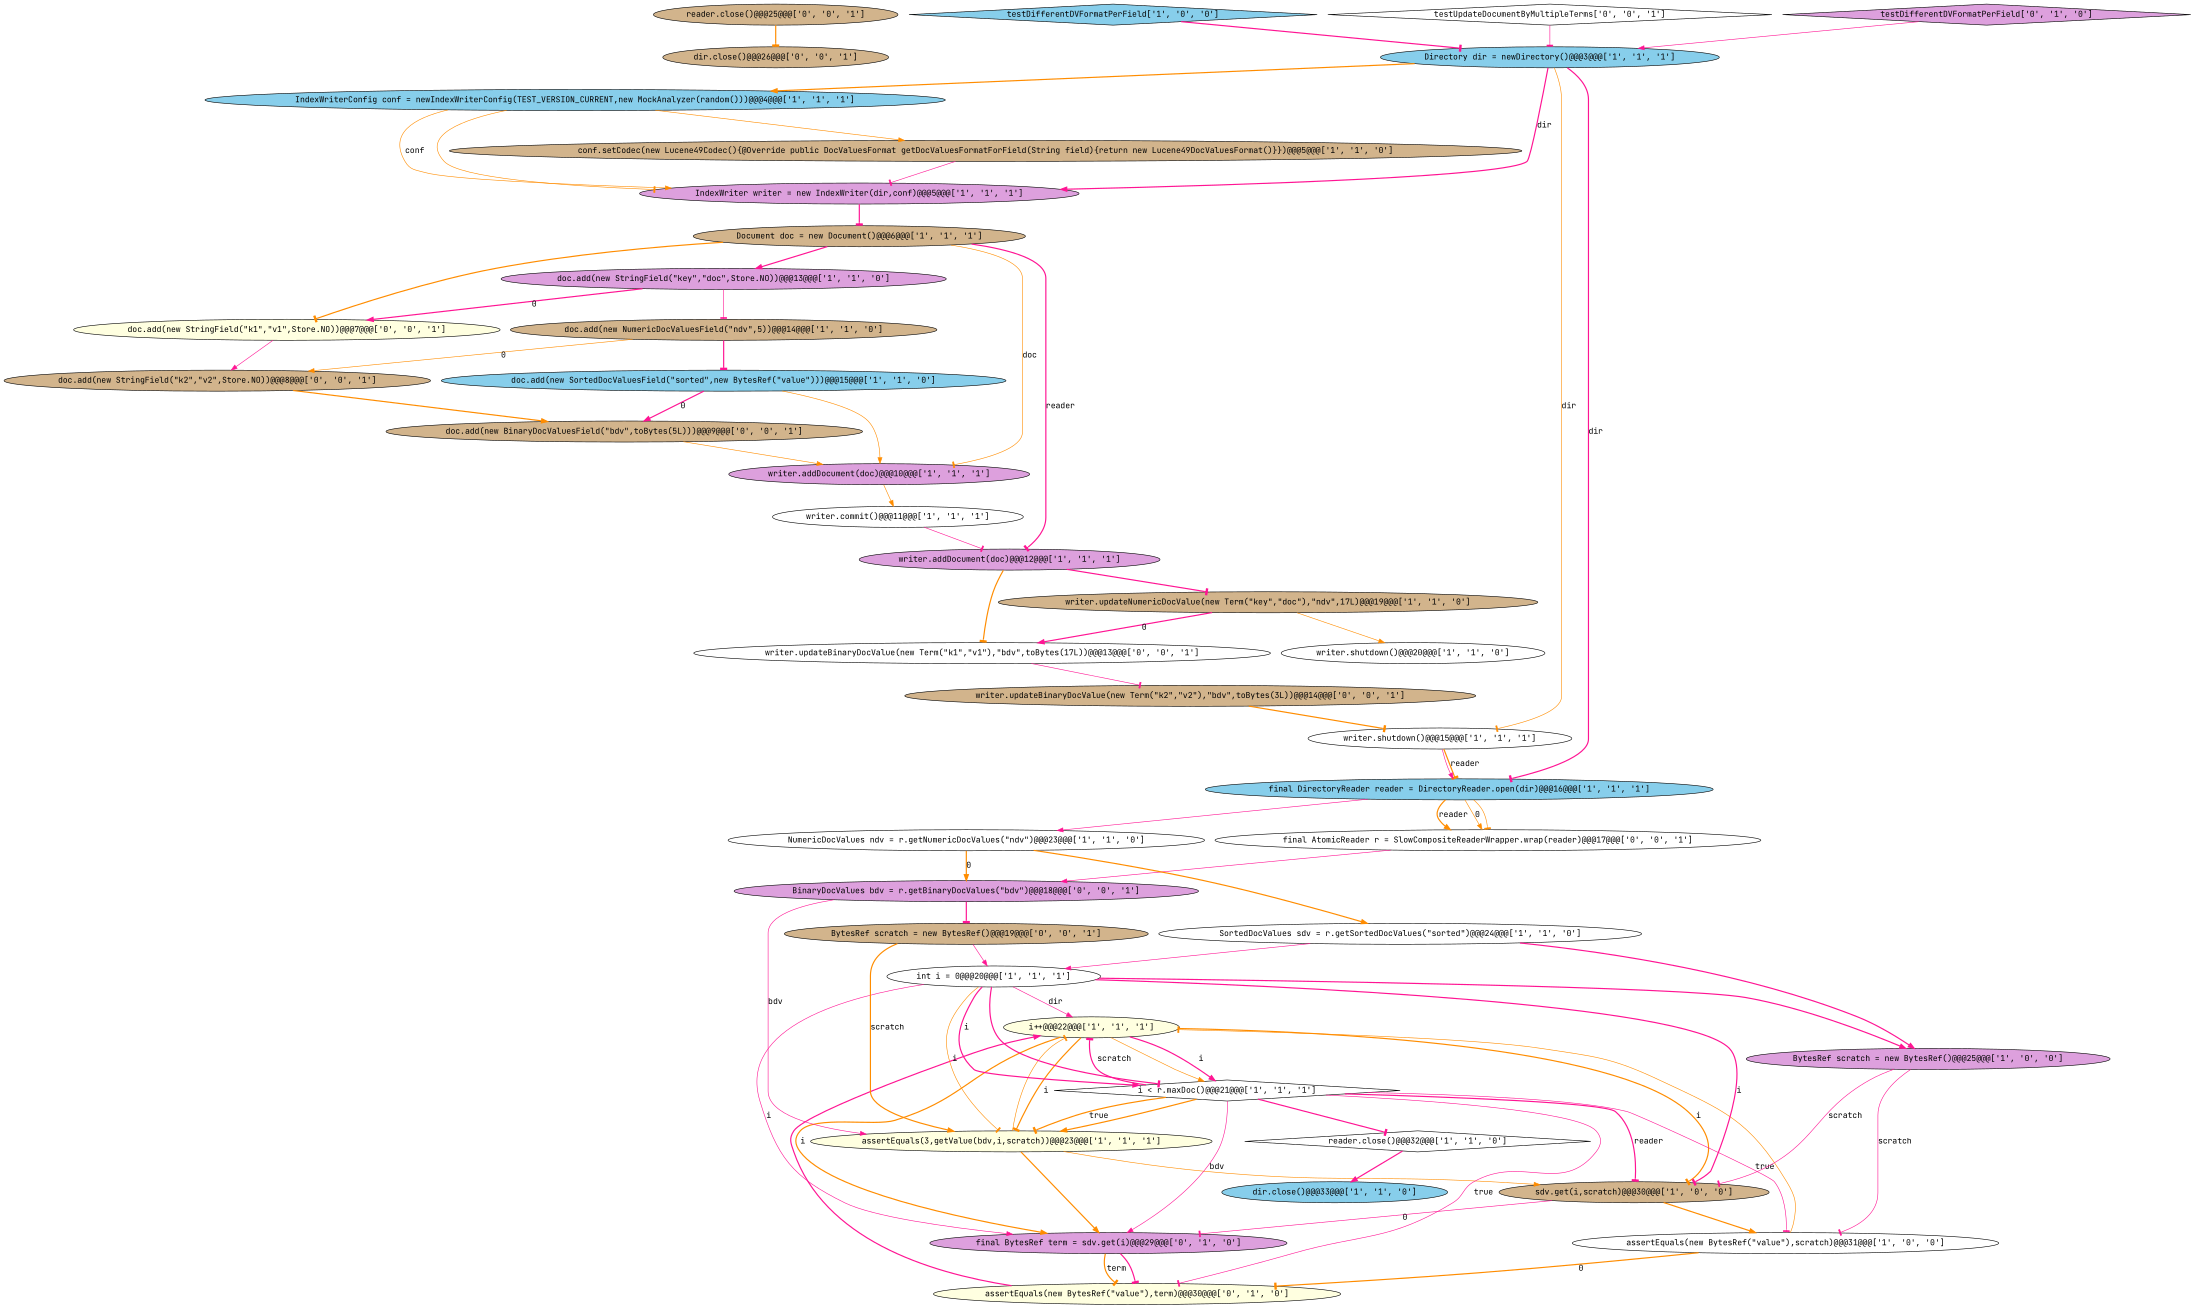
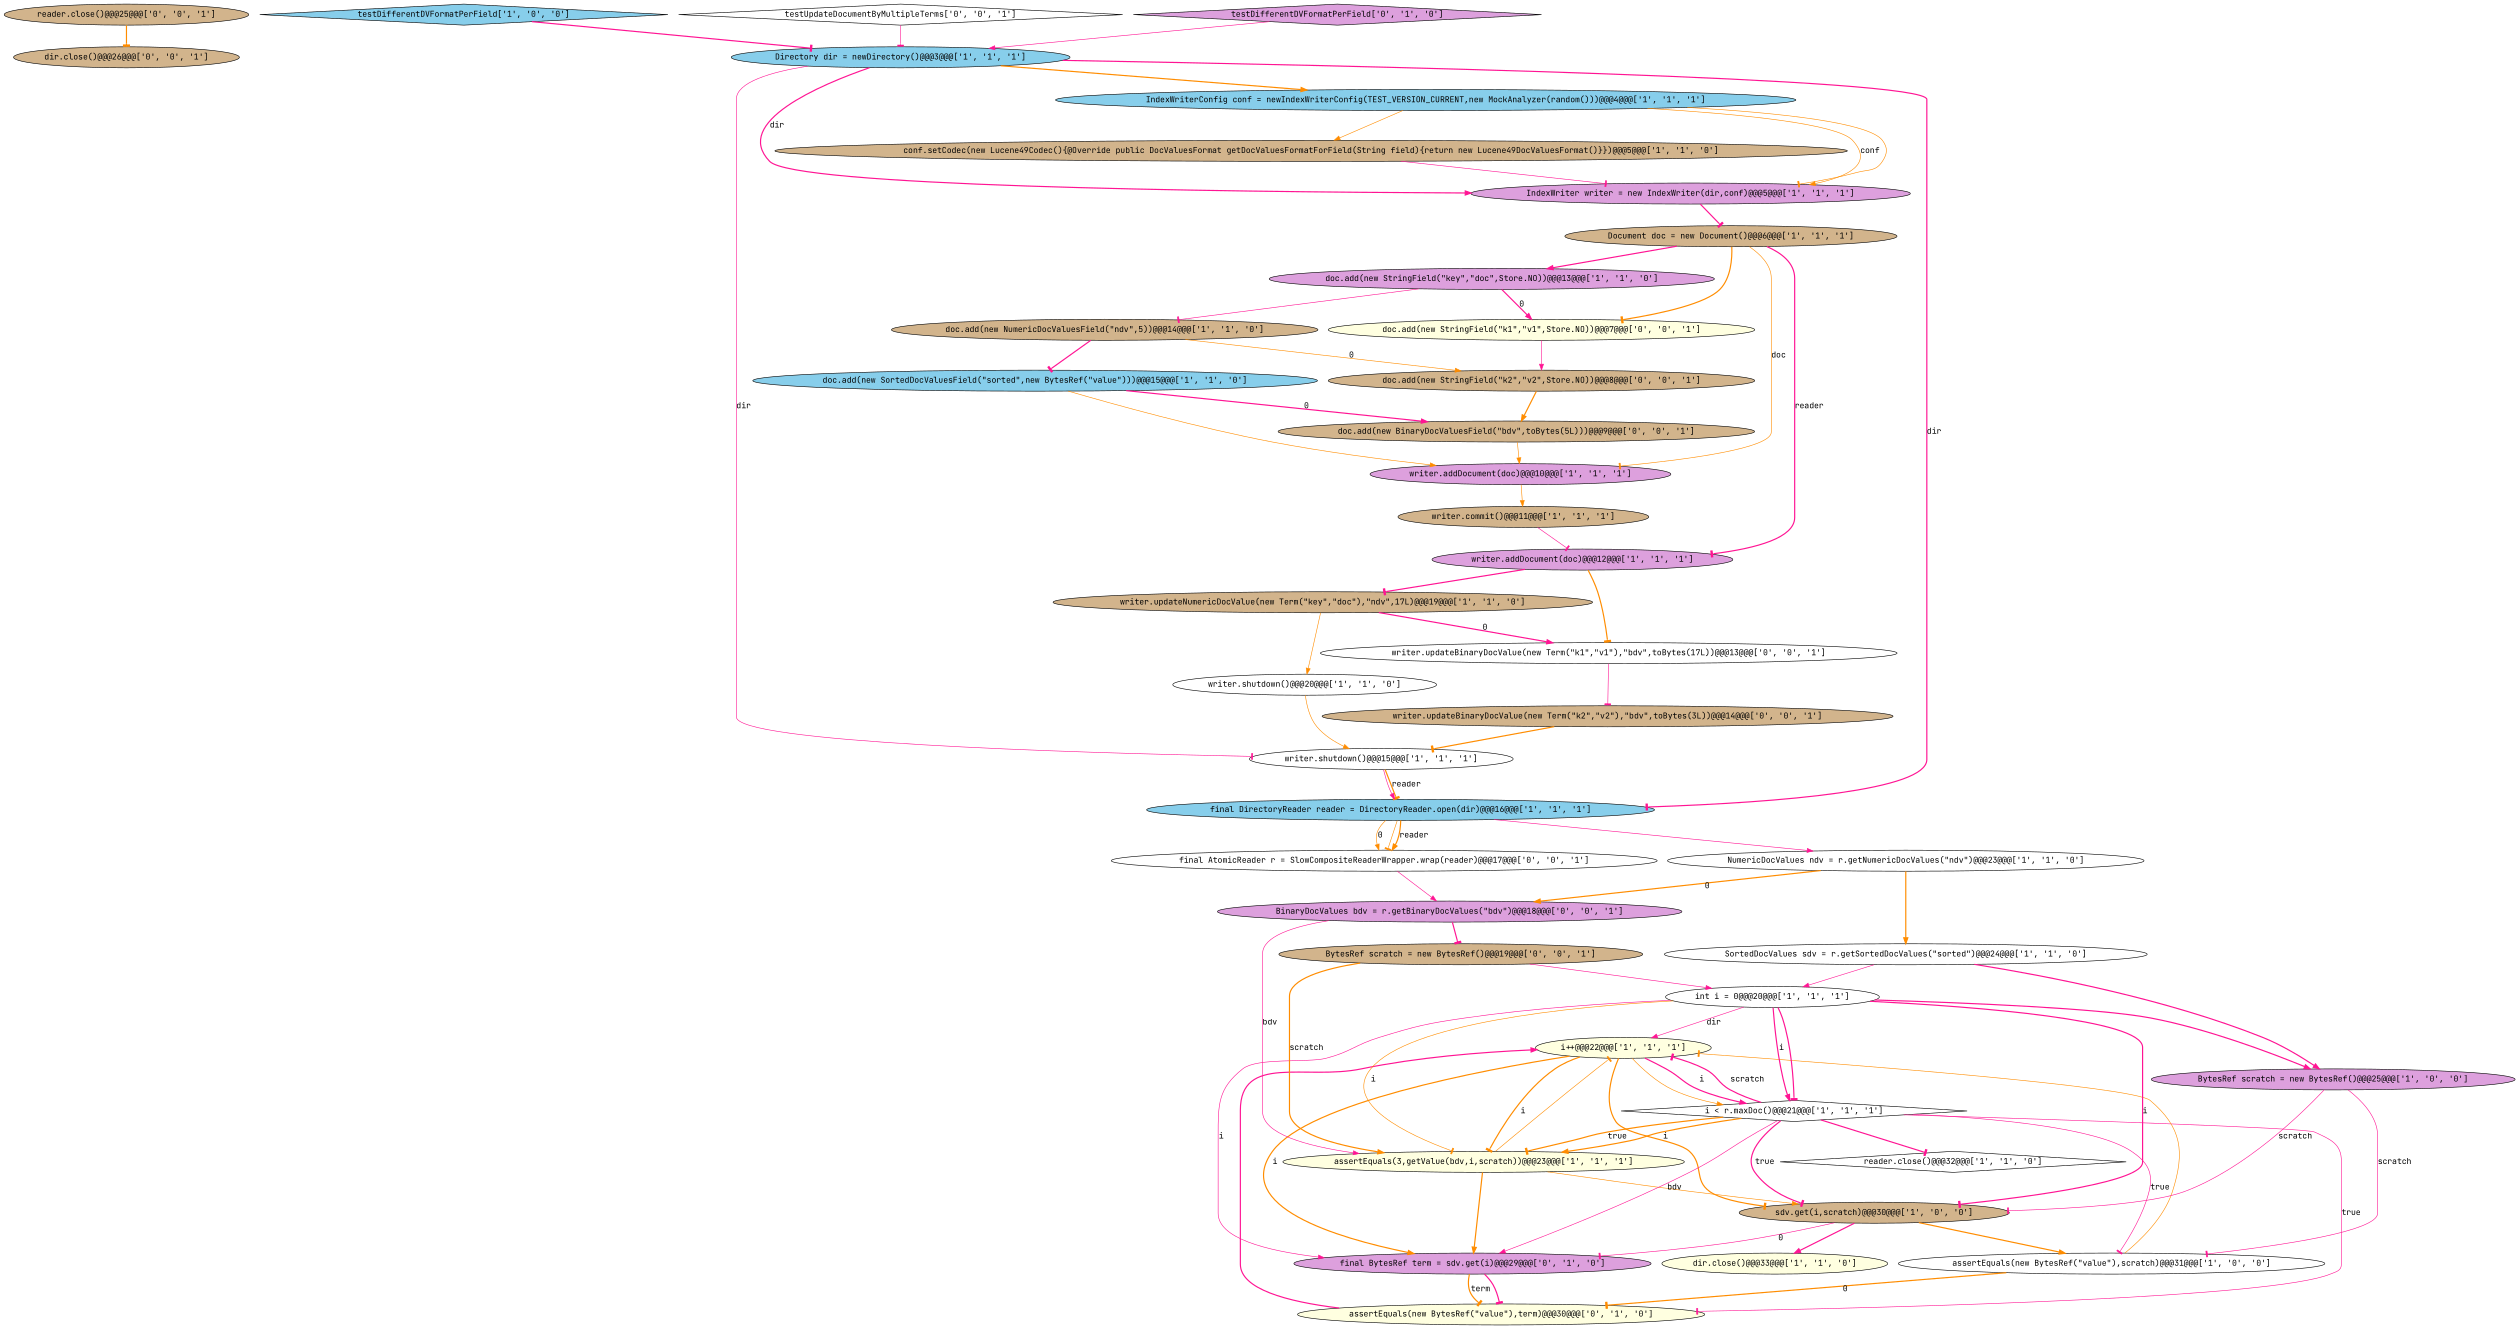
  digraph {
    fontname="JetBrains Mono"
    node [fillcolor=tan fontname="JetBrains Mono" shape=ellipse style=filled]
    edge [arrowhead=normal color=deeppink fontname="JetBrains Mono" style=bold]
    n1 [label="dir.close()@@@26@@@['0', '0', '1']"]
    n2 [fillcolor=lightyellow label="i++@@@22@@@['1', '1', '1']"]
    n3 [fillcolor=plum label="final BytesRef term = sdv.get(i)@@@29@@@['0', '1', '0']"]
    n4 [fillcolor=lightyellow label="assertEquals(3,getValue(bdv,i,scratch))@@@23@@@['1', '1', '1']"]
    n5 [label="sdv.get(i,scratch)@@@30@@@['1', '0', '0']"]
    n6 [fillcolor=white label="i < r.maxDoc()@@@21@@@['1', '1', '1']" shape=diamond]
    n7 [fillcolor=lightyellow label="assertEquals(new BytesRef(\"value\"),term)@@@30@@@['0', '1', '0']"]
    n8 [fillcolor=white label="assertEquals(new BytesRef(\"value\"),scratch)@@@31@@@['1', '0', '0']"]
    n9 [fillcolor=white label="reader.close()@@@32@@@['1', '1', '0']" shape=diamond]
    n10 [fillcolor=white label="writer.shutdown()@@@20@@@['1', '1', '0']"]
    n11 [fillcolor=white label="writer.shutdown()@@@15@@@['1', '1', '1']"]
    n12 [fillcolor=skyblue label="final DirectoryReader reader = DirectoryReader.open(dir)@@@16@@@['1', '1', '1']"]
    n13 [fillcolor=white label="int i = 0@@@20@@@['1', '1', '1']"]
    n14 [fillcolor=plum label="BytesRef scratch = new BytesRef()@@@25@@@['1', '0', '0']"]
    n15 [fillcolor=lightyellow label="doc.add(new StringField(\"k1\",\"v1\",Store.NO))@@@7@@@['0', '0', '1']"]
    n16 [label="doc.add(new StringField(\"k2\",\"v2\",Store.NO))@@@8@@@['0', '0', '1']"]
    n17 [label="doc.add(new BinaryDocValuesField(\"bdv\",toBytes(5L)))@@@9@@@['0', '0', '1']"]
    n18 [fillcolor=skyblue label="IndexWriterConfig conf = newIndexWriterConfig(TEST_VERSION_CURRENT,new MockAnalyzer(random()))@@@4@@@['1', '1', '1']"]
    n19 [fillcolor=plum label="IndexWriter writer = new IndexWriter(dir,conf)@@@5@@@['1', '1', '1']"]
    n20 [label="conf.setCodec(new Lucene49Codec(){@Override public DocValuesFormat getDocValuesFormatForField(String field){return new Lucene49DocValuesFormat()}})@@@5@@@['1', '1', '0']"]
    n21 [label="Document doc = new Document()@@@6@@@['1', '1', '1']"]
    n22 [fillcolor=white label="final AtomicReader r = SlowCompositeReaderWrapper.wrap(reader)@@@17@@@['0', '0', '1']"]
    n23 [fillcolor=plum label="BinaryDocValues bdv = r.getBinaryDocValues(\"bdv\")@@@18@@@['0', '0', '1']"]
    n24 [label="BytesRef scratch = new BytesRef()@@@19@@@['0', '0', '1']"]
    n25 [fillcolor=skyblue label="doc.add(new SortedDocValuesField(\"sorted\",new BytesRef(\"value\")))@@@15@@@['1', '1', '0']"]
    n26 [fillcolor=plum label="writer.addDocument(doc)@@@10@@@['1', '1', '1']"]
-   n27 [fillcolor=white label="writer.commit()@@@11@@@['1', '1', '1']"]
+   n27 [label="writer.commit()@@@11@@@['1', '1', '1']"]
    n28 [fillcolor=skyblue label="Directory dir = newDirectory()@@@3@@@['1', '1', '1']"]
    n29 [fillcolor=white label="NumericDocValues ndv = r.getNumericDocValues(\"ndv\")@@@23@@@['1', '1', '0']"]
    n30 [fillcolor=plum label="doc.add(new StringField(\"key\",\"doc\",Store.NO))@@@13@@@['1', '1', '0']"]
    n31 [fillcolor=plum label="writer.addDocument(doc)@@@12@@@['1', '1', '1']"]
    n32 [label="writer.updateNumericDocValue(new Term(\"key\",\"doc\"),\"ndv\",17L)@@@19@@@['1', '1', '0']"]
    n33 [fillcolor=white label="writer.updateBinaryDocValue(new Term(\"k1\",\"v1\"),\"bdv\",toBytes(17L))@@@13@@@['0', '0', '1']"]
    n34 [label="writer.updateBinaryDocValue(new Term(\"k2\",\"v2\"),\"bdv\",toBytes(3L))@@@14@@@['0', '0', '1']"]
-   n35 [fillcolor=skyblue label="dir.close()@@@33@@@['1', '1', '0']"]
+   n35 [fillcolor=lightyellow label="dir.close()@@@33@@@['1', '1', '0']"]
    n36 [label="doc.add(new NumericDocValuesField(\"ndv\",5))@@@14@@@['1', '1', '0']"]
    n37 [fillcolor=skyblue label="testDifferentDVFormatPerField['1', '0', '0']" shape=diamond]
    n38 [fillcolor=white label="testUpdateDocumentByMultipleTerms['0', '0', '1']" shape=diamond]
    n39 [label="reader.close()@@@25@@@['0', '0', '1']"]
    n40 [fillcolor=white label="SortedDocValues sdv = r.getSortedDocValues(\"sorted\")@@@24@@@['1', '1', '0']"]
    n41 [fillcolor=plum label="testDifferentDVFormatPerField['0', '1', '0']" shape=diamond]
    n2 -> n3 [color=darkorange label=i]
    n2 -> n4 [arrowhead=tee color=darkorange label=i]
    n2 -> n5 [arrowhead=tee color=darkorange label=i]
    n2 -> n6 [color=darkorange style=solid]
    n2 -> n6 [label=i]
    n3 -> n7 [arrowhead=tee]
    n3 -> n7 [arrowhead=tee color=darkorange label=term]
    n4 -> n2 [arrowhead=tee color=darkorange style=solid]
    n4 -> n3 [color=darkorange]
    n4 -> n5 [color=darkorange style=solid]
    n5 -> n3 [arrowhead=tee label=0 style=solid]
    n5 -> n8 [color=darkorange]
    n6 -> n2 [arrowhead=tee label=scratch]
    n6 -> n3 [label=bdv style=solid]
    n6 -> n4 [color=darkorange]
    n6 -> n4 [arrowhead=tee color=darkorange label=true]
-   n6 -> n5 [arrowhead=tee label=reader]
+   n6 -> n5 [arrowhead=tee label=true]
    n6 -> n7 [arrowhead=tee label=true style=solid]
    n6 -> n8 [arrowhead=tee label=true style=solid]
    n6 -> n9 [arrowhead=tee]
    n7 -> n2
    n8 -> n2 [arrowhead=tee color=darkorange style=solid]
    n8 -> n7 [arrowhead=tee color=darkorange label=0]
-   n9 -> n35
+   n5 -> n35
+   n10 -> n11 [color=darkorange style=solid]
    n11 -> n12 [arrowhead=tee color=darkorange label=reader]
    n11 -> n12 [style=solid]
    n12 -> n22 [color=darkorange label=reader]
    n12 -> n22 [color=darkorange label=0 style=solid]
    n12 -> n22 [arrowhead=tee color=darkorange style=solid]
    n12 -> n29 [style=solid]
    n13 -> n2 [label=dir style=solid]
    n13 -> n3 [label=i style=solid]
    n13 -> n4 [arrowhead=tee color=darkorange label=i style=solid]
    n13 -> n5 [arrowhead=tee label=i]
    n13 -> n6 [label=i]
    n13 -> n6 [arrowhead=tee]
    n13 -> n14
    n14 -> n5 [arrowhead=tee label=scratch style=solid]
    n14 -> n8 [arrowhead=tee label=scratch style=solid]
    n15 -> n16 [style=solid]
    n16 -> n17 [color=darkorange]
    n17 -> n26 [color=darkorange style=solid]
    n18 -> n19 [color=darkorange label=conf style=solid]
    n18 -> n19 [arrowhead=tee color=darkorange style=solid]
    n18 -> n20 [color=darkorange style=solid]
    n19 -> n21 [arrowhead=tee]
    n20 -> n19 [arrowhead=tee style=solid]
    n21 -> n15 [arrowhead=tee color=darkorange]
    n21 -> n26 [arrowhead=tee color=darkorange label=doc style=solid]
    n21 -> n30
    n21 -> n31 [arrowhead=tee label=reader]
    n22 -> n23 [style=solid]
    n23 -> n4 [label=bdv style=solid]
    n23 -> n24 [arrowhead=tee]
    n24 -> n4 [color=darkorange label=scratch]
    n24 -> n13 [style=solid]
    n25 -> n17 [label=0]
    n25 -> n26 [color=darkorange style=solid]
    n26 -> n27 [color=darkorange style=solid]
    n27 -> n31 [arrowhead=tee style=solid]
-   n28 -> n11 [arrowhead=tee color=darkorange label=dir style=solid]
+   n28 -> n11 [arrowhead=tee label=dir style=solid]
    n28 -> n12 [arrowhead=tee label=dir]
    n28 -> n18 [color=darkorange]
    n28 -> n19 [label=dir]
    n29 -> n23 [color=darkorange label=0]
    n29 -> n40 [color=darkorange]
    n30 -> n15 [label=0]
    n30 -> n36 [arrowhead=tee style=solid]
    n31 -> n32 [arrowhead=tee]
    n31 -> n33 [arrowhead=tee color=darkorange]
    n32 -> n10 [color=darkorange style=solid]
    n32 -> n33 [label=0]
    n33 -> n34 [arrowhead=tee style=solid]
    n34 -> n11 [arrowhead=tee color=darkorange]
    n36 -> n16 [color=darkorange label=0 style=solid]
    n36 -> n25 [arrowhead=tee]
    n37 -> n28 [arrowhead=tee]
    n38 -> n28 [arrowhead=tee style=solid]
    n39 -> n1 [arrowhead=tee color=darkorange]
    n40 -> n13 [style=solid]
    n40 -> n14
    n41 -> n28 [style=solid]
  }
